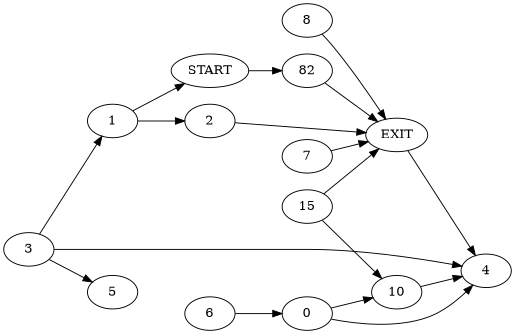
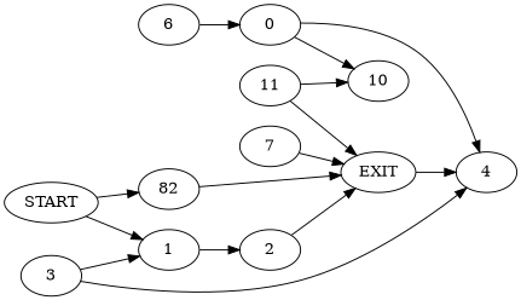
  digraph {
    rankdir=LR
    n1 [label=START]
    1
    n3 [label=82]
    2
    n5 [label=EXIT]
    4
    3
-   5
    n9 [label=0]
    6
    7
-   8
    10
-   11 [label=15]
-   1 -> n1
+   11
+   n1 -> 1
    n1 -> n3
    1 -> 2
    n3 -> n5
    2 -> n5
    n5 -> 4
    3 -> 1
    3 -> 4
-   3 -> 5
    n9 -> 4
    n9 -> 10
    6 -> n9
    7 -> n5
-   8 -> n5
-   10 -> 4
    11 -> n5
    11 -> 10
  }
